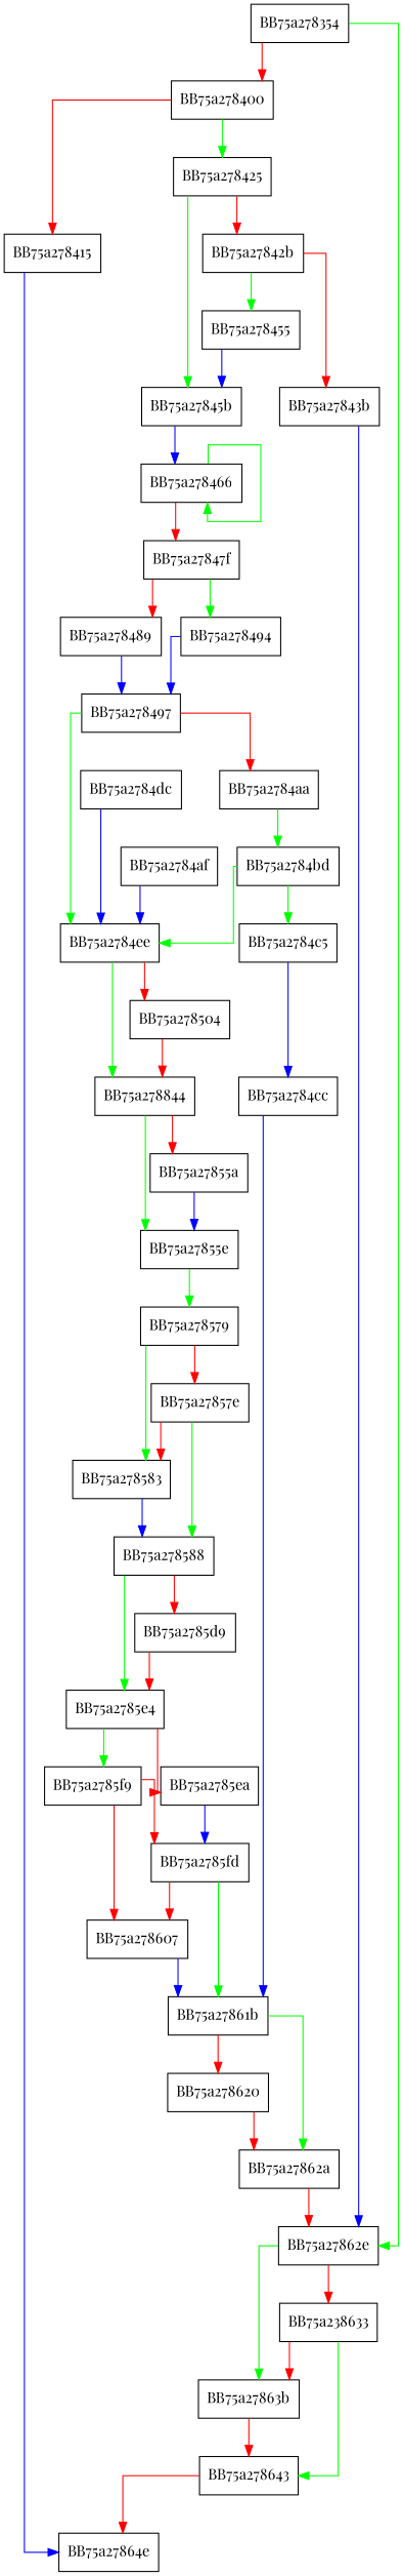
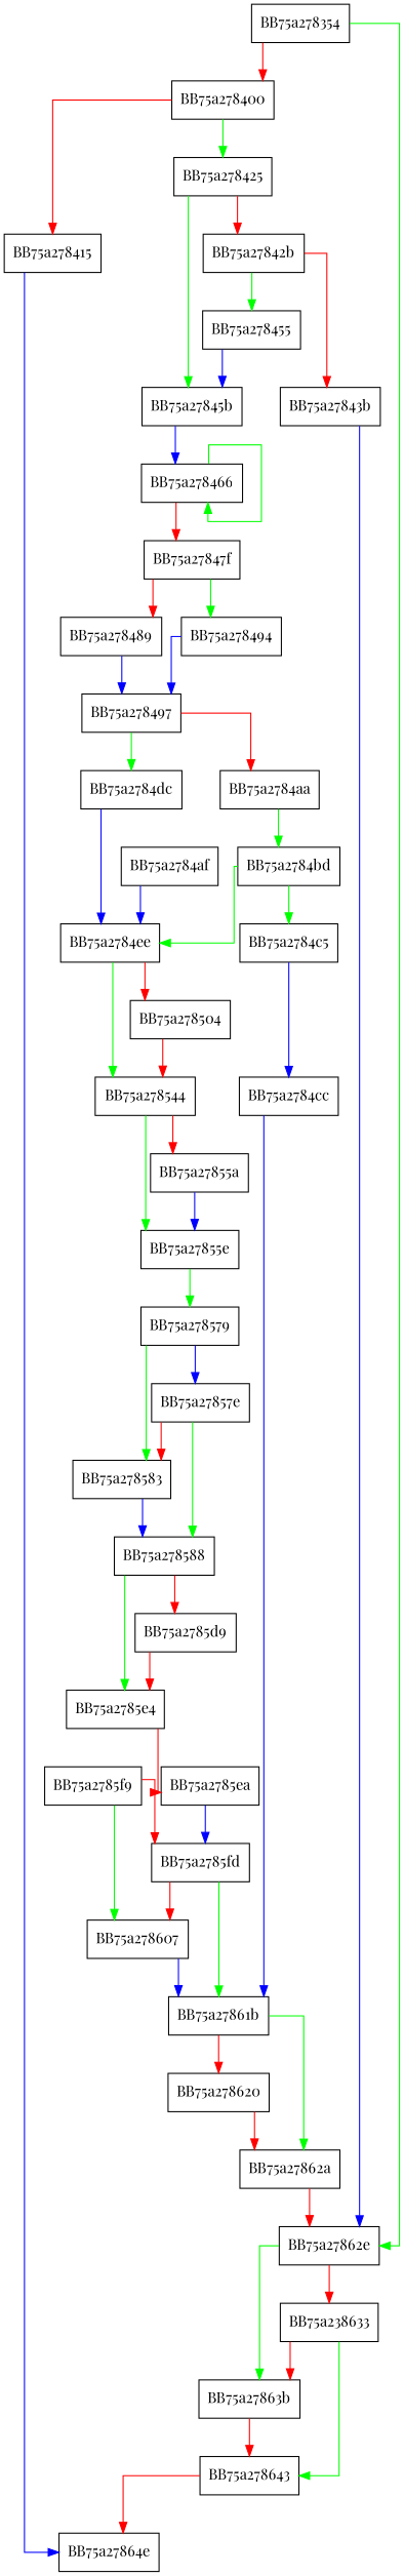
  digraph {
    fontname="Playfair Display"
    splines=ortho
    node [fontname="Playfair Display" shape=box]
    edge [color=red fontname="Playfair Display"]
    BB75a278354
    BB75a27862e
    BB75a278400
    BB75a27863b
    n5 [label=BB75a238633]
    BB75a278425
    BB75a278415
    BB75a278643
    BB75a27845b
    BB75a27842b
    BB75a27864e
    BB75a278466
    BB75a278455
    BB75a27843b
    BB75a27847f
    BB75a278494
    BB75a278489
    BB75a278497
    BB75a2784dc
    BB75a2784aa
    BB75a2784ee
    BB75a2784bd
-   BB75a278544 [label=BB75a278844]
+   BB75a278544
    BB75a278504
    BB75a2784c5
    BB75a2784af
    BB75a2784cc
    BB75a27855e
    BB75a27855a
    BB75a27861b
    BB75a27862a
    BB75a278620
    BB75a278579
    BB75a27857e
    BB75a278583
    BB75a278588
    BB75a2785e4
    BB75a2785d9
    BB75a2785f9
    BB75a2785ea
    BB75a2785fd
    BB75a278607
    BB75a278354 -> BB75a27862e [color=green]
    BB75a278354 -> BB75a278400
    BB75a27862e -> BB75a27863b [color=green]
    BB75a27862e -> n5
    BB75a278400 -> BB75a278425 [color=green]
    BB75a278400 -> BB75a278415
    BB75a27863b -> BB75a278643
    n5 -> BB75a27863b
    n5 -> BB75a278643 [color=green]
    BB75a278425 -> BB75a27845b [color=green]
    BB75a278425 -> BB75a27842b
    BB75a278415 -> BB75a27864e [color=blue]
    BB75a278643 -> BB75a27864e
    BB75a27845b -> BB75a278466 [color=blue]
    BB75a27842b -> BB75a278455 [color=green]
    BB75a27842b -> BB75a27843b
    BB75a278466 -> BB75a278466 [color=green]
    BB75a278466 -> BB75a27847f
    BB75a278455 -> BB75a27845b [color=blue]
    BB75a27843b -> BB75a27862e [color=blue]
    BB75a27847f -> BB75a278494 [color=green]
    BB75a27847f -> BB75a278489
    BB75a278494 -> BB75a278497 [color=blue]
    BB75a278489 -> BB75a278497 [color=blue]
-   BB75a278497 -> BB75a2784ee [color=green]
+   BB75a278497 -> BB75a2784dc [color=green]
    BB75a278497 -> BB75a2784aa
    BB75a2784dc -> BB75a2784ee [color=blue]
    BB75a2784aa -> BB75a2784bd [color=green]
    BB75a2784ee -> BB75a278544 [color=green]
    BB75a2784ee -> BB75a278504
    BB75a2784bd -> BB75a2784ee [color=green]
    BB75a2784bd -> BB75a2784c5 [color=green]
    BB75a278544 -> BB75a27855e [color=green]
    BB75a278544 -> BB75a27855a
    BB75a278504 -> BB75a278544
    BB75a2784c5 -> BB75a2784cc [color=blue]
    BB75a2784af -> BB75a2784ee [color=blue]
    BB75a2784cc -> BB75a27861b [color=blue]
    BB75a27855e -> BB75a278579 [color=green]
    BB75a27855a -> BB75a27855e [color=blue]
    BB75a27861b -> BB75a27862a [color=green]
    BB75a27861b -> BB75a278620
    BB75a27862a -> BB75a27862e
    BB75a278620 -> BB75a27862a
-   BB75a278579 -> BB75a27857e
+   BB75a278579 -> BB75a27857e [color=blue]
    BB75a278579 -> BB75a278583 [color=green]
    BB75a27857e -> BB75a278583
    BB75a27857e -> BB75a278588 [color=green]
    BB75a278583 -> BB75a278588 [color=blue]
    BB75a278588 -> BB75a2785e4 [color=green]
    BB75a278588 -> BB75a2785d9
-   BB75a2785e4 -> BB75a2785f9 [color=green]
    BB75a2785e4 -> BB75a2785ea
    BB75a2785d9 -> BB75a2785e4
    BB75a2785f9 -> BB75a2785fd
-   BB75a2785f9 -> BB75a278607
+   BB75a2785f9 -> BB75a278607 [color=green]
    BB75a2785ea -> BB75a2785fd [color=blue]
    BB75a2785fd -> BB75a27861b [color=green]
    BB75a2785fd -> BB75a278607
    BB75a278607 -> BB75a27861b [color=blue]
  }
